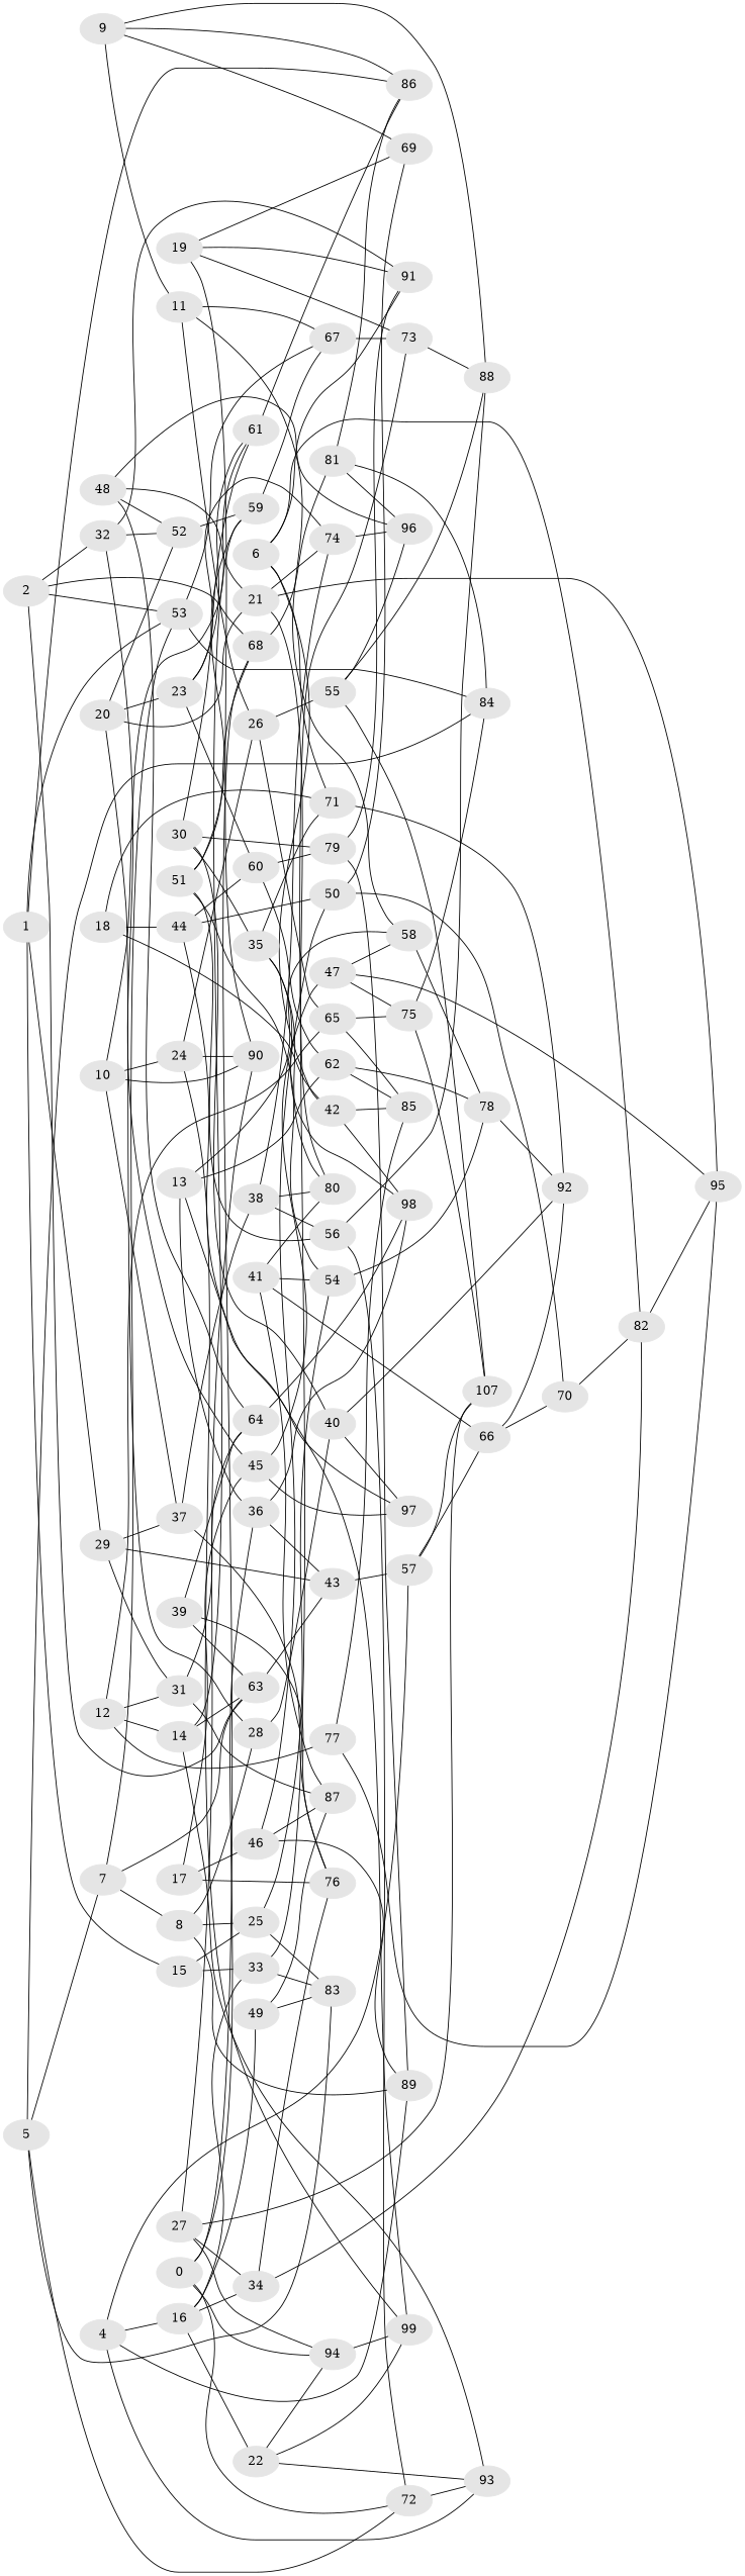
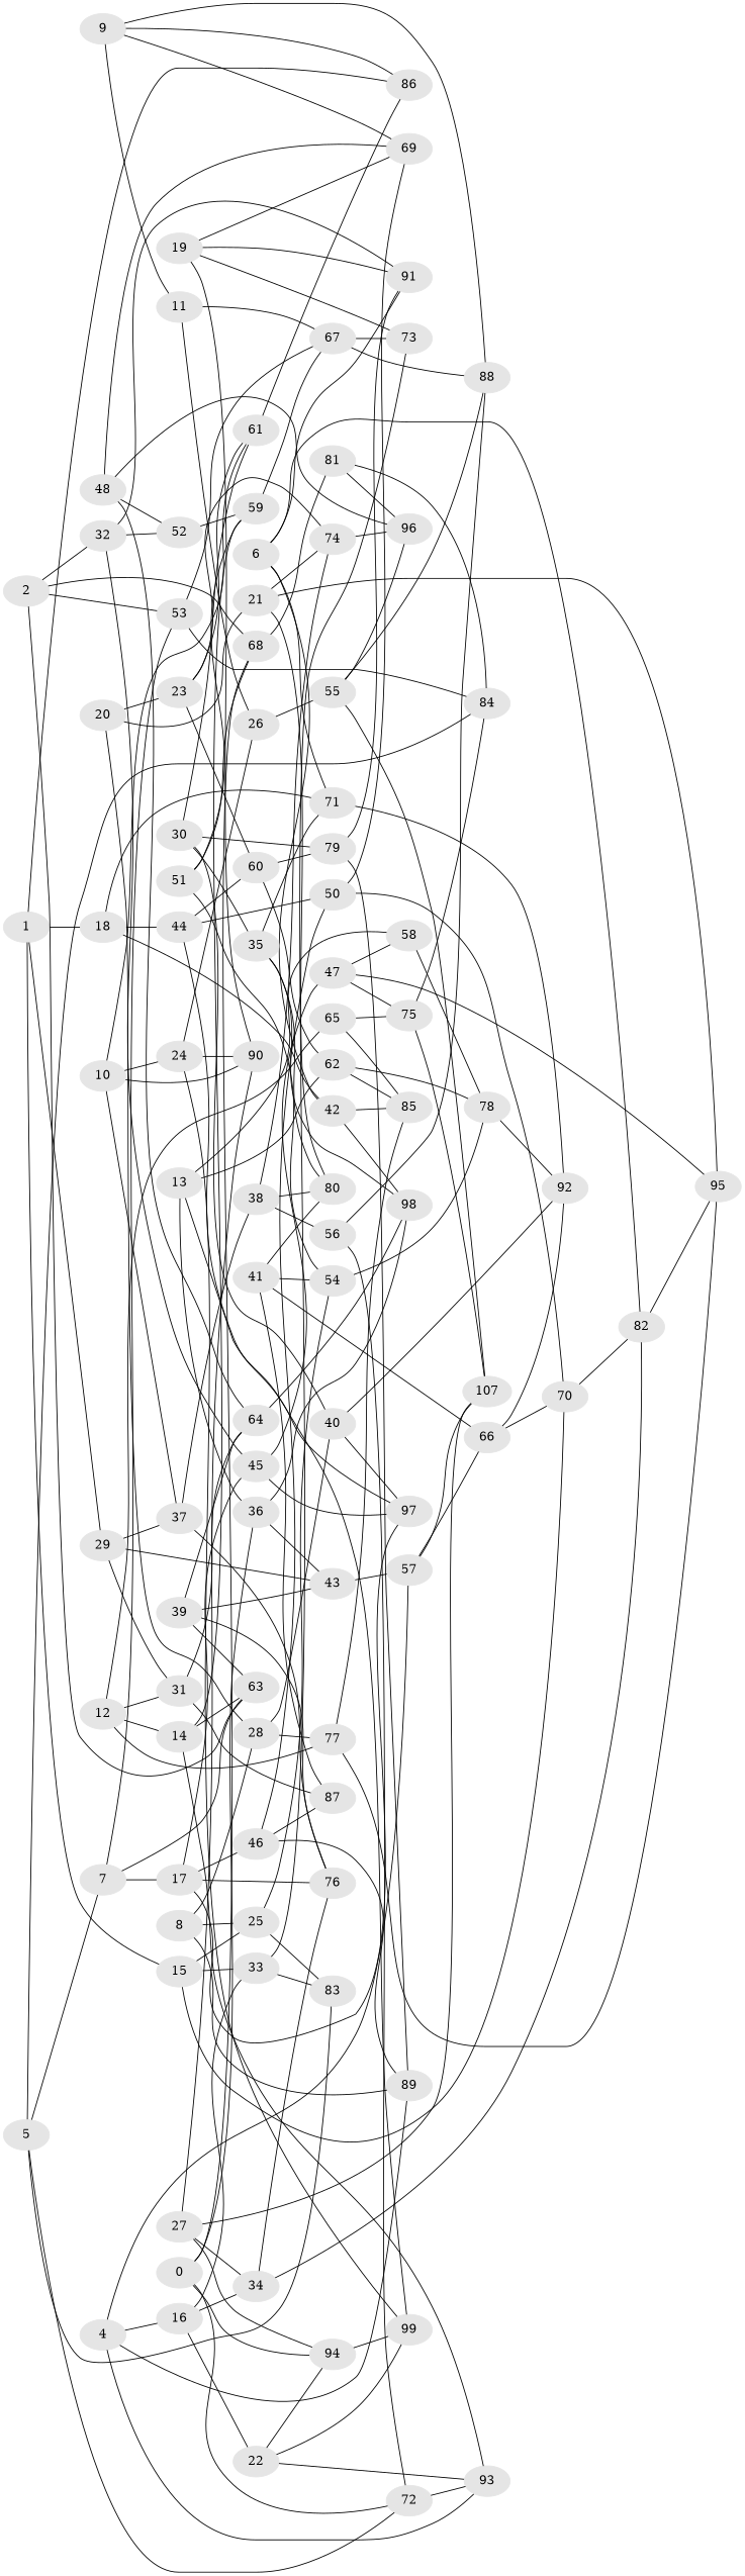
  graph {
    rankdir=LR
    node [color=gray90 style=filled]
    1
    15
    18
    29
    86
    25
    33
    70
    42
    71
    44
    37
    31
    43
    2
    32
    53
    63
    68
    91
    45
    52
    84
    67
    81
    n26 [label=0]
    36
    72
    94
    98
    93
    99
    4
    57
    89
    16
-   49
    83
    87
    n40 [label=107]
    66
    5
    7
    8
    6
    82
    85
    92
    95
    28
    54
    77
    40
    9
    11
    69
    88
    26
    58
    10
    24
    61
    90
    76
    38
    65
    55
    78
    73
    12
    14
    59
    64
    75
    13
    62
    97
    22
    34
    17
    46
    47
    50
    60
    19
    20
    21
    23
    74
    80
    96
    79
    27
    30
    35
    56
    39
    41
    48
    51
    1 -- 15
-   1 -- 53
+   1 -- 18
    1 -- 29
    1 -- 86
    15 -- 25
    15 -- 33
+   15 -- 70
    18 -- 42
    18 -- 71
    18 -- 44
    29 -- 37
    29 -- 31
    29 -- 43
    25 -- 83
    25 -- 54
    33 -- 83
    33 -- 73
    70 -- 82
    42 -- 98
    42 -- 85
    71 -- 92
    44 -- 99
    44 -- 50
    44 -- 60
    37 -- 76
    37 -- 38
    31 -- 87
    31 -- 64
    43 -- 57
    2 -- 32
    2 -- 53
    2 -- 63
    2 -- 68
    32 -- 91
    32 -- 45
    32 -- 52
    53 -- 84
    53 -- 67
    68 -- 81
    45 -- 97
    45 -- 47
    52 -- 59
    67 -- 73
-   81 -- 86
    81 -- 84
    81 -- 96
    n26 -- 68
    n26 -- 36
    n26 -- 72
    n26 -- 94
    36 -- 43
    36 -- 98
    72 -- 93
    94 -- 99
    4 -- 93
    4 -- 57
    4 -- 89
    4 -- 16
    57 -- n40
    57 -- 66
    16 -- 33
-   16 -- 49
    16 -- 22
    16 -- 34
-   49 -- 83
-   49 -- 87
    66 -- 70
    66 -- 92
    5 -- 84
    5 -- 72
    5 -- 83
    5 -- 7
    7 -- 53
    7 -- 63
-   7 -- 8
+   7 -- 17
    8 -- 25
    8 -- 89
    8 -- 28
    6 -- 42
    6 -- 71
    6 -- 91
    6 -- 82
    82 -- 95
+   28 -- 77
    28 -- 40
    54 -- 78
    77 -- 85
    77 -- 95
    40 -- 92
    40 -- 97
    9 -- 86
    9 -- 11
    9 -- 69
    9 -- 88
    11 -- 67
    11 -- 26
-   11 -- 58
-   26 -- 65
    26 -- 55
    58 -- 78
    10 -- 37
    10 -- 24
    10 -- 61
    10 -- 90
    24 -- 99
    24 -- 26
    24 -- 90
    61 -- 86
    38 -- 74
    38 -- 80
    38 -- 56
    65 -- 85
    65 -- 75
    55 -- n40
    55 -- 88
    55 -- 96
    78 -- 92
-   73 -- 88
+   67 -- 88
    12 -- 31
    12 -- 77
    12 -- 65
    12 -- 14
    14 -- 63
    14 -- 93
    14 -- 59
    59 -- 67
    64 -- 98
    75 -- 84
    75 -- n40
    13 -- 36
    13 -- 58
    13 -- 62
    13 -- 97
    62 -- 85
    62 -- 78
    22 -- 94
    22 -- 93
    22 -- 99
    34 -- 82
    34 -- 76
    17 -- 45
    17 -- 76
+   17 -- 97
    17 -- 46
    46 -- 89
    46 -- 87
    46 -- 50
    47 -- 95
    47 -- 58
    47 -- 75
    50 -- 70
    50 -- 69
    60 -- 62
    60 -- 79
    19 -- 91
    19 -- 69
    19 -- 90
    19 -- 73
-   20 -- 52
    20 -- 28
    20 -- 21
    20 -- 23
    21 -- 95
    21 -- 74
    21 -- 80
    23 -- 61
    23 -- 60
    23 -- 74
    74 -- 96
    79 -- 91
    79 -- 89
    27 -- 94
    27 -- n40
    27 -- 90
    27 -- 34
    30 -- 40
    30 -- 61
    30 -- 79
    30 -- 35
    35 -- 71
    35 -- 98
    35 -- 80
    56 -- 72
    56 -- 88
-   63 -- 43
+   39 -- 43
    39 -- 63
    39 -- 76
    39 -- 64
    41 -- 87
    41 -- 66
    41 -- 54
    41 -- 80
    48 -- 52
-   48 -- 21
+   48 -- 69
    48 -- 64
    48 -- 96
    51 -- 68
    51 -- 54
    51 -- 59
-   51 -- 56
  }
